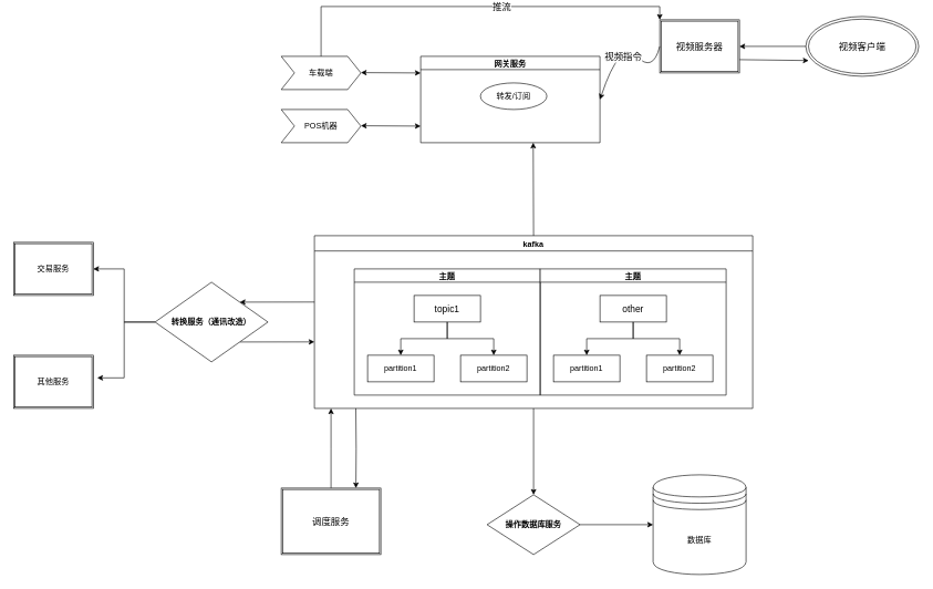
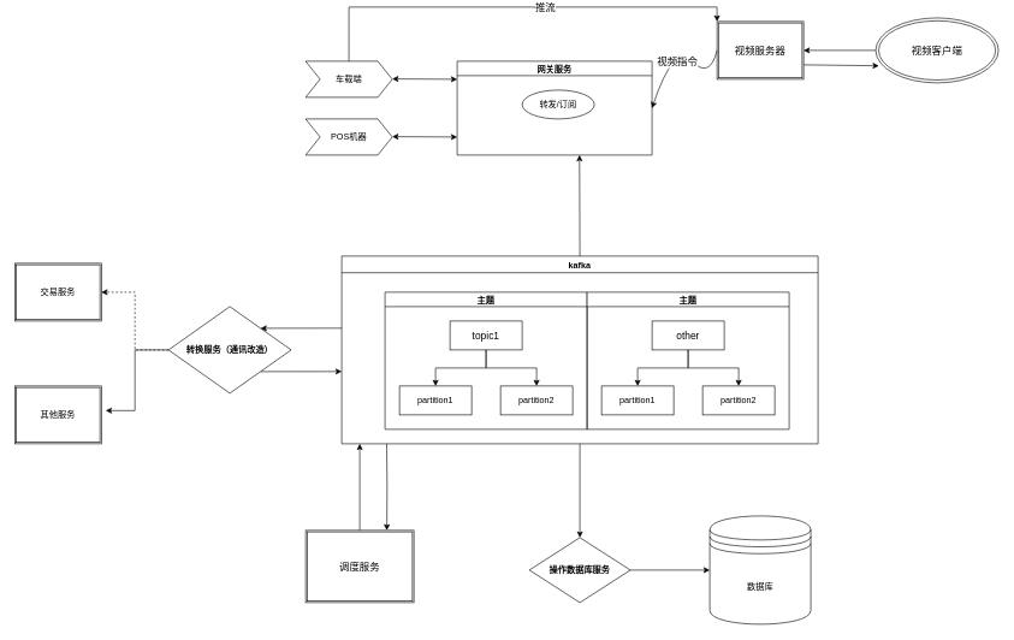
  <mxCell id="0" />
  <mxCell id="1" parent="0" />
  <mxCell id="2" value="网关服务" style="swimlane;startSize=20;horizontal=1;containerType=tree;" vertex="1" parent="1"><mxGeometry x="633" y="80" width="270" height="130" as="geometry" /></mxCell>
  <mxCell id="3" value="转发/订阅" style="ellipse;whiteSpace=wrap;html=1;align=center;treeFolding=1;treeMoving=1;newEdgeStyle={&quot;edgeStyle&quot;:&quot;entityRelationEdgeStyle&quot;,&quot;startArrow&quot;:&quot;none&quot;,&quot;endArrow&quot;:&quot;none&quot;,&quot;segment&quot;:10,&quot;curved&quot;:1};" vertex="1" parent="2"><mxGeometry x="90" y="40" width="100" height="40" as="geometry" /></mxCell>
  <mxCell id="4" value="POS机器" style="shape=step;perimeter=stepPerimeter;whiteSpace=wrap;html=1;fixedSize=1;" vertex="1" parent="1"><mxGeometry x="423" y="160" width="120" height="50" as="geometry" /></mxCell>
  <mxCell id="5" value="" style="edgeStyle=orthogonalEdgeStyle;rounded=0;orthogonalLoop=1;jettySize=auto;html=1;exitX=0.5;exitY=0;exitDx=0;exitDy=0;entryX=0;entryY=0;entryDx=0;entryDy=0;fontSize=14;" edge="1" parent="1" source="7" target="39"><mxGeometry relative="1" as="geometry" /></mxCell>
  <mxCell id="6" value="推流" style="edgeLabel;html=1;align=center;verticalAlign=middle;resizable=0;points=[];fontSize=14;" vertex="1" connectable="0" parent="5"><mxGeometry x="0.144" y="1" relative="1" as="geometry"><mxPoint as="offset" /></mxGeometry></mxCell>
  <mxCell id="7" value="车载端" style="shape=step;perimeter=stepPerimeter;whiteSpace=wrap;html=1;fixedSize=1;" vertex="1" parent="1"><mxGeometry x="423" y="80" width="120" height="50" as="geometry" /></mxCell>
  <mxCell id="8" value="" style="edgeStyle=orthogonalEdgeStyle;rounded=0;orthogonalLoop=1;jettySize=auto;html=1;" edge="1" parent="1" source="10" target="24"><mxGeometry relative="1" as="geometry" /></mxCell>
  <mxCell id="9" style="edgeStyle=none;rounded=0;orthogonalLoop=1;jettySize=auto;html=1;exitX=0.5;exitY=0;exitDx=0;exitDy=0;fontSize=14;" edge="1" parent="1" source="10"><mxGeometry relative="1" as="geometry"><mxPoint x="802.471" y="210" as="targetPoint" /></mxGeometry></mxCell>
  <mxCell id="10" value="kafka" style="swimlane;" vertex="1" parent="1"><mxGeometry x="473" y="350" width="660" height="260" as="geometry"><mxRectangle x="40" y="390" width="60" height="23" as="alternateBounds" /></mxGeometry></mxCell>
  <mxCell id="11" value="主题" style="swimlane;startSize=20;horizontal=1;childLayout=treeLayout;horizontalTree=0;resizable=0;containerType=tree;" vertex="1" parent="10"><mxGeometry x="60" y="50" width="280" height="190" as="geometry" /></mxCell>
  <mxCell id="12" value="&lt;font style=&quot;font-size: 14px&quot;&gt;topic1&lt;/font&gt;" style="whiteSpace=wrap;html=1;" vertex="1" parent="11"><mxGeometry x="90" y="40" width="100" height="40" as="geometry" /></mxCell>
  <mxCell id="13" value="partition1" style="whiteSpace=wrap;html=1;" vertex="1" parent="11"><mxGeometry x="20" y="130" width="100" height="40" as="geometry" /></mxCell>
  <mxCell id="14" value="" style="edgeStyle=elbowEdgeStyle;elbow=vertical;html=1;rounded=0;" edge="1" parent="11" source="12" target="13"><mxGeometry relative="1" as="geometry" /></mxCell>
  <mxCell id="15" value="partition2" style="whiteSpace=wrap;html=1;" vertex="1" parent="11"><mxGeometry x="160" y="130" width="100" height="40" as="geometry" /></mxCell>
  <mxCell id="16" value="" style="edgeStyle=elbowEdgeStyle;elbow=vertical;html=1;rounded=0;" edge="1" parent="11" source="12" target="15"><mxGeometry relative="1" as="geometry" /></mxCell>
  <mxCell id="17" value="主题" style="swimlane;startSize=20;horizontal=1;childLayout=treeLayout;horizontalTree=0;resizable=0;containerType=tree;" vertex="1" parent="10"><mxGeometry x="340" y="50" width="280" height="190" as="geometry" /></mxCell>
  <mxCell id="18" value="&lt;font style=&quot;font-size: 14px&quot;&gt;other&lt;/font&gt;" style="whiteSpace=wrap;html=1;" vertex="1" parent="17"><mxGeometry x="90" y="40" width="100" height="40" as="geometry" /></mxCell>
  <mxCell id="19" value="partition1" style="whiteSpace=wrap;html=1;" vertex="1" parent="17"><mxGeometry x="20" y="130" width="100" height="40" as="geometry" /></mxCell>
  <mxCell id="20" value="" style="edgeStyle=elbowEdgeStyle;elbow=vertical;html=1;rounded=0;" edge="1" parent="17" source="18" target="19"><mxGeometry relative="1" as="geometry" /></mxCell>
  <mxCell id="21" value="partition2" style="whiteSpace=wrap;html=1;" vertex="1" parent="17"><mxGeometry x="160" y="130" width="100" height="40" as="geometry" /></mxCell>
  <mxCell id="22" value="" style="edgeStyle=elbowEdgeStyle;elbow=vertical;html=1;rounded=0;" edge="1" parent="17" source="18" target="21"><mxGeometry relative="1" as="geometry" /></mxCell>
  <mxCell id="23" style="edgeStyle=orthogonalEdgeStyle;rounded=0;orthogonalLoop=1;jettySize=auto;html=1;entryX=0;entryY=0.5;entryDx=0;entryDy=0;" edge="1" parent="1" source="24" target="30"><mxGeometry relative="1" as="geometry" /></mxCell>
  <mxCell id="24" value="操作数据库服务" style="rhombus;whiteSpace=wrap;html=1;fontStyle=1;startSize=23;" vertex="1" parent="1"><mxGeometry x="733" y="740" width="140" height="90" as="geometry" /></mxCell>
- <mxCell id="25" style="edgeStyle=orthogonalEdgeStyle;rounded=0;orthogonalLoop=1;jettySize=auto;html=1;" edge="1" parent="1" source="29" target="33"><mxGeometry relative="1" as="geometry" /></mxCell>
+ <mxCell id="25" style="edgeStyle=orthogonalEdgeStyle;rounded=0;orthogonalLoop=1;jettySize=auto;html=1;dashed=1;" edge="1" parent="1" source="29" target="33"><mxGeometry relative="1" as="geometry" /></mxCell>
  <mxCell id="26" style="edgeStyle=orthogonalEdgeStyle;rounded=0;orthogonalLoop=1;jettySize=auto;html=1;entryX=1.05;entryY=0.425;entryDx=0;entryDy=0;entryPerimeter=0;" edge="1" parent="1" source="29" target="34"><mxGeometry relative="1" as="geometry" /></mxCell>
  <mxCell id="27" style="edgeStyle=none;rounded=0;orthogonalLoop=1;jettySize=auto;html=1;exitX=1;exitY=1;exitDx=0;exitDy=0;fontSize=14;" edge="1" parent="1" source="29"><mxGeometry relative="1" as="geometry"><mxPoint x="473" y="509.882" as="targetPoint" /></mxGeometry></mxCell>
  <mxCell id="28" style="edgeStyle=none;rounded=0;orthogonalLoop=1;jettySize=auto;html=1;exitX=1;exitY=0;exitDx=0;exitDy=0;fontSize=14;entryX=1;entryY=0;entryDx=0;entryDy=0;" edge="1" parent="1" target="29"><mxGeometry relative="1" as="geometry"><mxPoint x="473" y="449.882" as="sourcePoint" /></mxGeometry></mxCell>
  <mxCell id="29" value="转换服务（通讯改造）" style="rhombus;whiteSpace=wrap;html=1;fontStyle=1;startSize=23;" vertex="1" parent="1"><mxGeometry x="233" y="420" width="170" height="120" as="geometry" /></mxCell>
  <mxCell id="30" value="数据库" style="shape=datastore;whiteSpace=wrap;html=1;" vertex="1" parent="1"><mxGeometry x="983" y="710" width="140" height="150" as="geometry" /></mxCell>
  <mxCell id="31" value="" style="endArrow=classic;startArrow=classic;html=1;rounded=0;" edge="1" parent="1"><mxGeometry width="50" height="50" relative="1" as="geometry"><mxPoint x="543" y="184.5" as="sourcePoint" /><mxPoint x="633" y="185" as="targetPoint" /></mxGeometry></mxCell>
  <mxCell id="32" value="" style="endArrow=classic;startArrow=classic;html=1;rounded=0;" edge="1" parent="1"><mxGeometry width="50" height="50" relative="1" as="geometry"><mxPoint x="543" y="104.5" as="sourcePoint" /><mxPoint x="633" y="105" as="targetPoint" /></mxGeometry></mxCell>
  <mxCell id="33" value="交易服务" style="shape=ext;double=1;rounded=0;whiteSpace=wrap;html=1;" vertex="1" parent="1"><mxGeometry x="20" y="360" width="120" height="80" as="geometry" /></mxCell>
  <mxCell id="34" value="其他服务" style="shape=ext;double=1;rounded=0;whiteSpace=wrap;html=1;" vertex="1" parent="1"><mxGeometry x="20" y="530" width="120" height="80" as="geometry" /></mxCell>
  <mxCell id="35" style="edgeStyle=orthogonalEdgeStyle;rounded=0;orthogonalLoop=1;jettySize=auto;html=1;fontSize=14;" edge="1" parent="1" source="37"><mxGeometry relative="1" as="geometry"><mxPoint x="498" y="610" as="targetPoint" /></mxGeometry></mxCell>
  <mxCell id="36" style="edgeStyle=orthogonalEdgeStyle;rounded=0;orthogonalLoop=1;jettySize=auto;html=1;exitX=0.75;exitY=0;exitDx=0;exitDy=0;fontSize=14;entryX=0.75;entryY=0;entryDx=0;entryDy=0;" edge="1" parent="1" target="37"><mxGeometry relative="1" as="geometry"><mxPoint x="535.412" y="610" as="sourcePoint" /></mxGeometry></mxCell>
  <mxCell id="37" value="&lt;font style=&quot;font-size: 14px&quot;&gt;调度服务&lt;/font&gt;" style="shape=ext;double=1;rounded=0;whiteSpace=wrap;html=1;" vertex="1" parent="1"><mxGeometry x="423" y="730" width="150" height="100" as="geometry" /></mxCell>
  <mxCell id="38" style="edgeStyle=none;rounded=0;orthogonalLoop=1;jettySize=auto;html=1;exitX=1;exitY=0.75;exitDx=0;exitDy=0;entryX=0.025;entryY=0.737;entryDx=0;entryDy=0;entryPerimeter=0;fontSize=14;" edge="1" parent="1" source="39" target="41"><mxGeometry relative="1" as="geometry" /></mxCell>
  <mxCell id="39" value="视频服务器" style="shape=ext;double=1;rounded=0;whiteSpace=wrap;html=1;fontSize=14;" vertex="1" parent="1"><mxGeometry x="993" y="25" width="120" height="80" as="geometry" /></mxCell>
  <mxCell id="40" style="edgeStyle=none;rounded=0;orthogonalLoop=1;jettySize=auto;html=1;entryX=1;entryY=0.5;entryDx=0;entryDy=0;fontSize=14;" edge="1" parent="1" source="41" target="39"><mxGeometry relative="1" as="geometry" /></mxCell>
  <mxCell id="41" value="视频客户端" style="ellipse;shape=doubleEllipse;whiteSpace=wrap;html=1;fontSize=14;" vertex="1" parent="1"><mxGeometry x="1213" y="20" width="170" height="90" as="geometry" /></mxCell>
  <mxCell id="42" value="" style="curved=1;endArrow=classic;html=1;rounded=0;fontSize=14;entryX=1;entryY=0.5;entryDx=0;entryDy=0;exitX=0;exitY=0.5;exitDx=0;exitDy=0;" edge="1" parent="1" source="39" target="2"><mxGeometry width="50" height="50" relative="1" as="geometry"><mxPoint x="933" y="105" as="sourcePoint" /><mxPoint x="983" y="55" as="targetPoint" /><Array as="points"><mxPoint x="983" y="105" /><mxPoint x="933" y="55" /></Array></mxGeometry></mxCell>
  <mxCell id="43" value="视频指令" style="edgeLabel;html=1;align=center;verticalAlign=middle;resizable=0;points=[];fontSize=14;" vertex="1" connectable="0" parent="42"><mxGeometry x="0.305" y="11" relative="1" as="geometry"><mxPoint x="1" as="offset" /></mxGeometry></mxCell>
